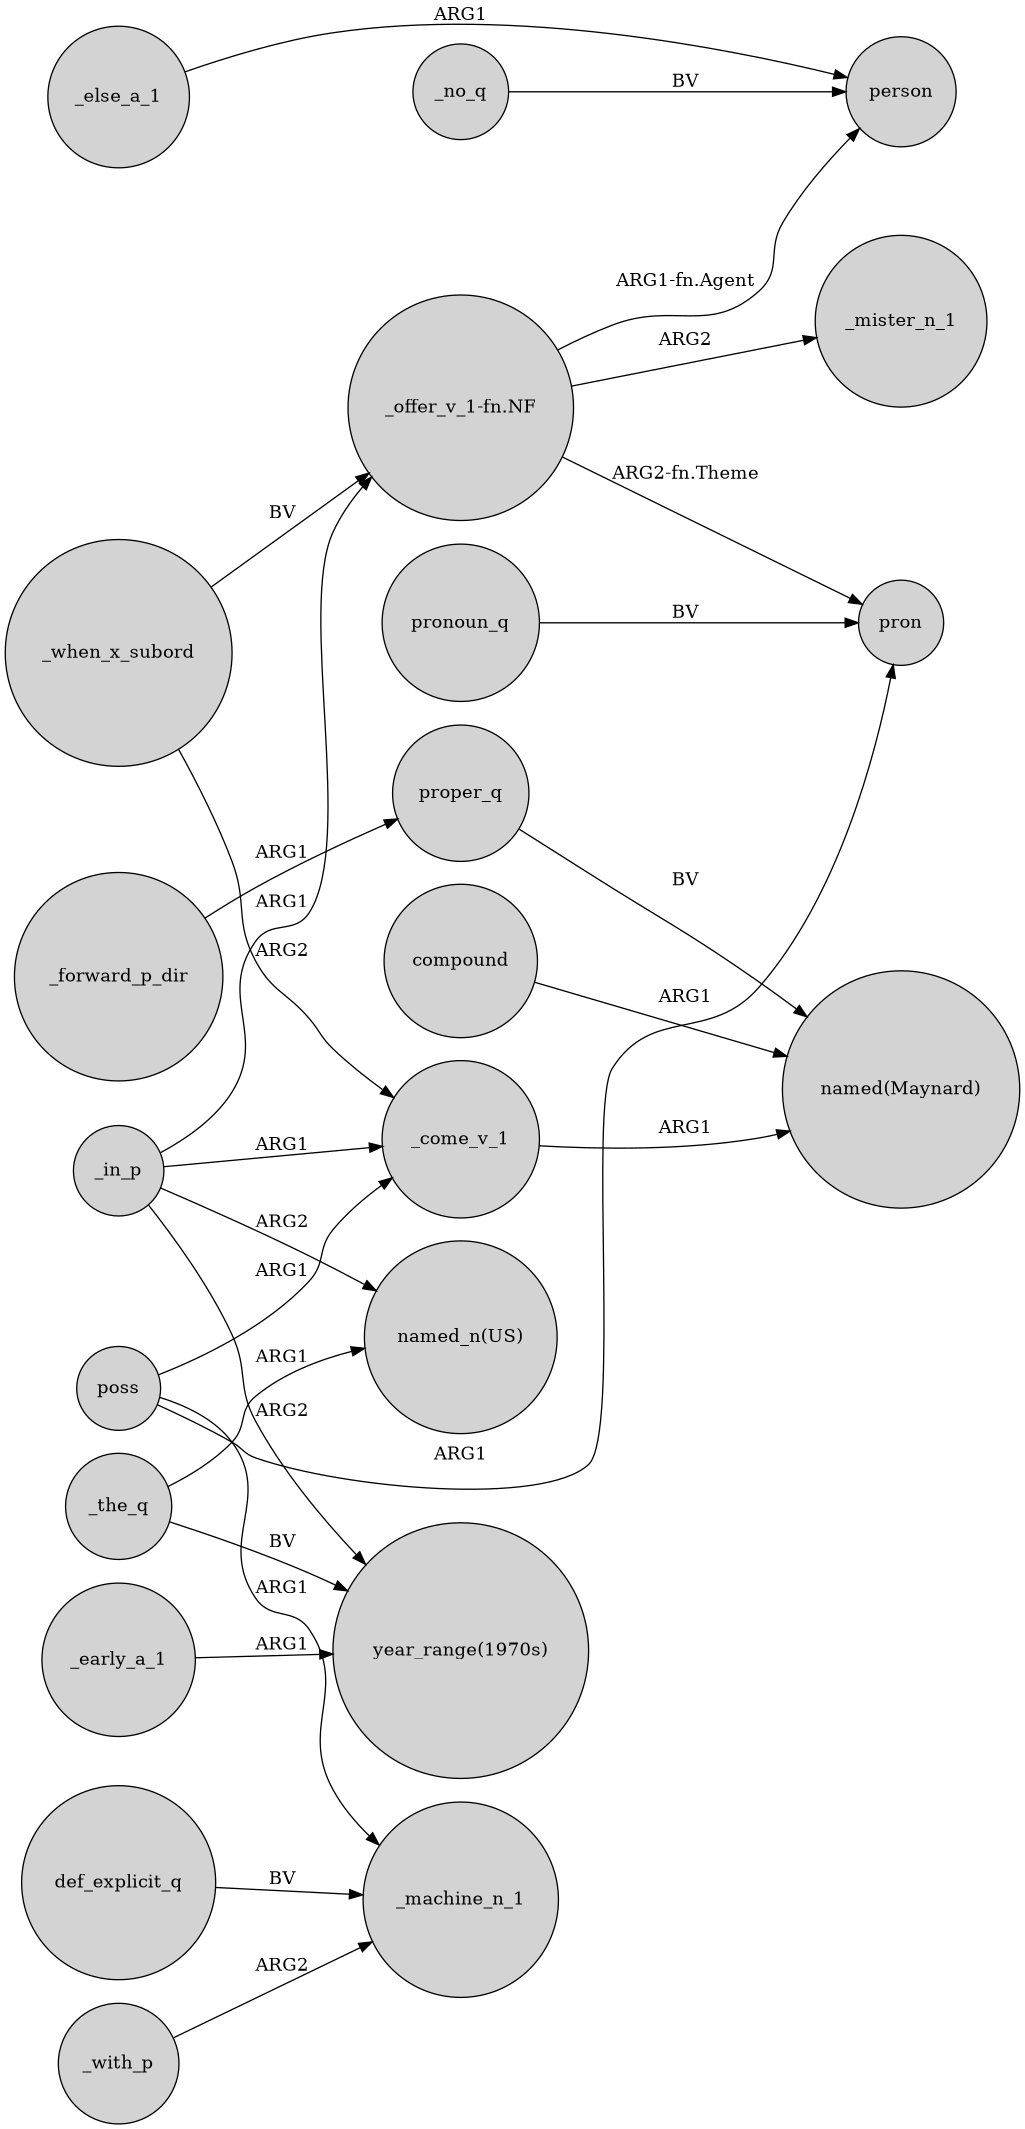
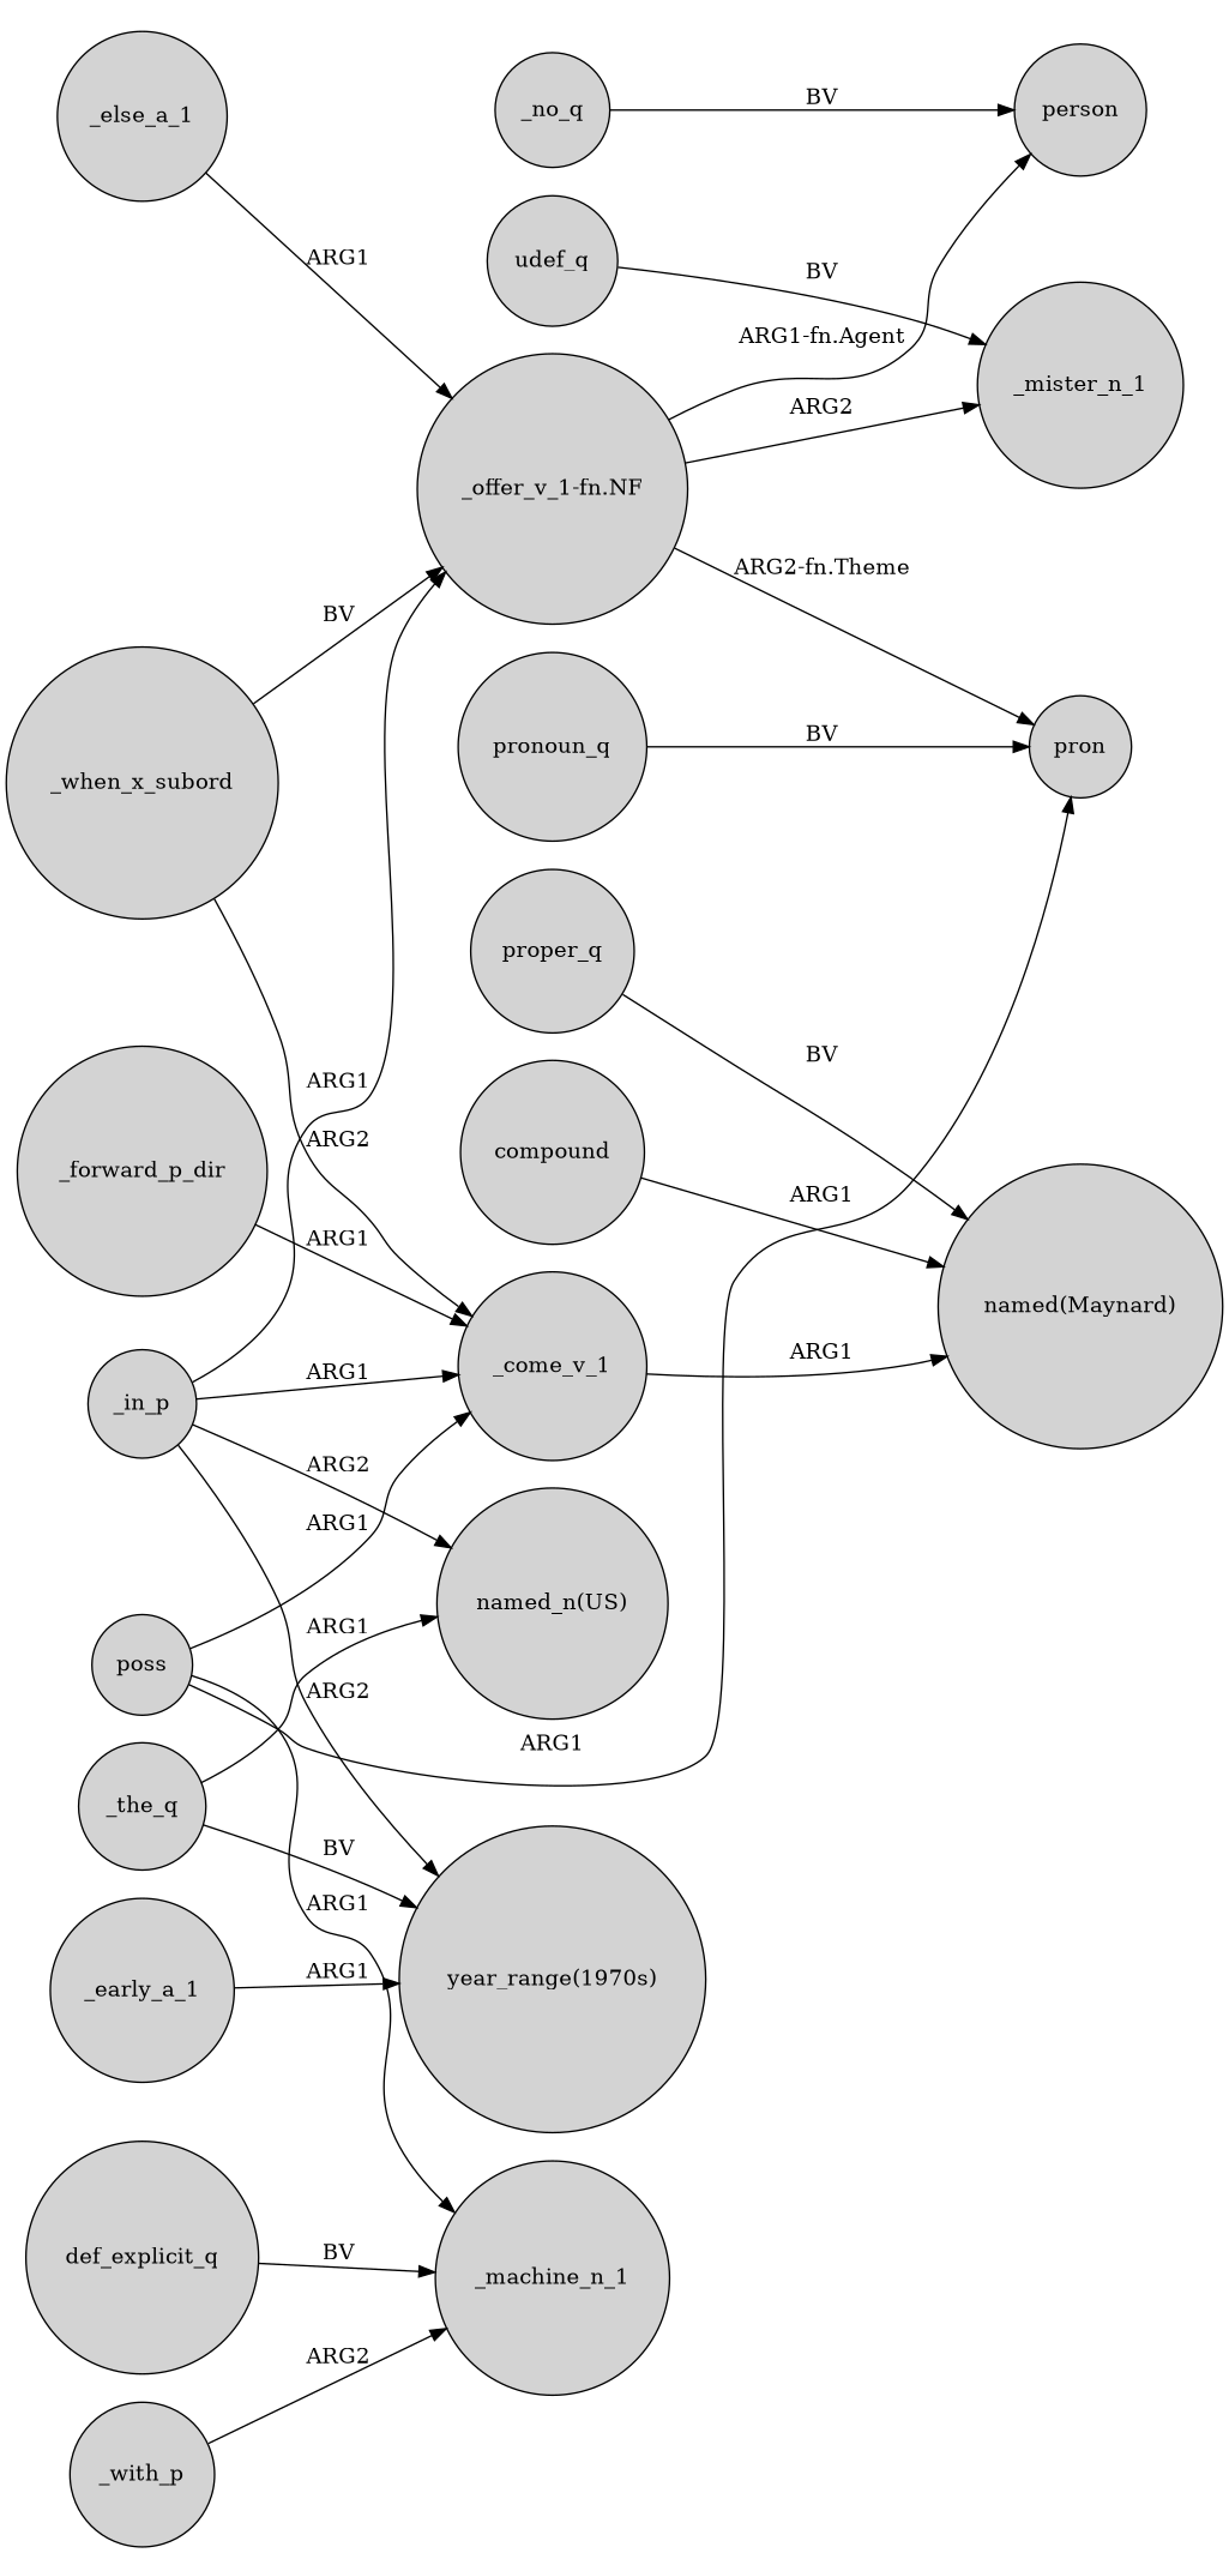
  digraph {
    rankdir=LR
    node [shape=circle style=filled]
    _in_p
    "_offer_v_1-fn.NF"
    _come_v_1
    "year_range(1970s)"
    "named_n(US)"
    pron
    person
    _mister_n_1
    "named(Maynard)"
    poss
    _machine_n_1
    _with_p
    def_explicit_q
    compound
    _early_a_1
+   udef_q
    _the_q
    pronoun_q
    _else_a_1
    _when_x_subord
    _no_q
    _forward_p_dir
    proper_q
    _in_p -> "_offer_v_1-fn.NF" [label=ARG1]
    _in_p -> _come_v_1 [label=ARG1]
    _in_p -> "year_range(1970s)" [label=ARG2]
    _in_p -> "named_n(US)" [label=ARG2]
    "_offer_v_1-fn.NF" -> pron [label="ARG2-fn.Theme"]
    "_offer_v_1-fn.NF" -> person [label="ARG1-fn.Agent"]
    "_offer_v_1-fn.NF" -> _mister_n_1 [label=ARG2]
    _come_v_1 -> "named(Maynard)" [label=ARG1]
    poss -> _come_v_1 [label=ARG1]
    poss -> pron [label=ARG1]
    poss -> _machine_n_1 [label=ARG1]
    _with_p -> _machine_n_1 [label=ARG2]
    def_explicit_q -> _machine_n_1 [label=BV]
    compound -> "named(Maynard)" [label=ARG1]
    _early_a_1 -> "year_range(1970s)" [label=ARG1]
+   udef_q -> _mister_n_1 [label=BV]
    _the_q -> "year_range(1970s)" [label=BV]
    _the_q -> "named_n(US)" [label=ARG1]
    pronoun_q -> pron [label=BV]
-   _else_a_1 -> person [label=ARG1]
+   _else_a_1 -> "_offer_v_1-fn.NF" [label=ARG1]
    _when_x_subord -> "_offer_v_1-fn.NF" [label=BV]
    _when_x_subord -> _come_v_1 [label=ARG2]
    _no_q -> person [label=BV]
-   _forward_p_dir -> proper_q [label=ARG1]
+   _forward_p_dir -> _come_v_1 [label=ARG1]
    proper_q -> "named(Maynard)" [label=BV]
  }
